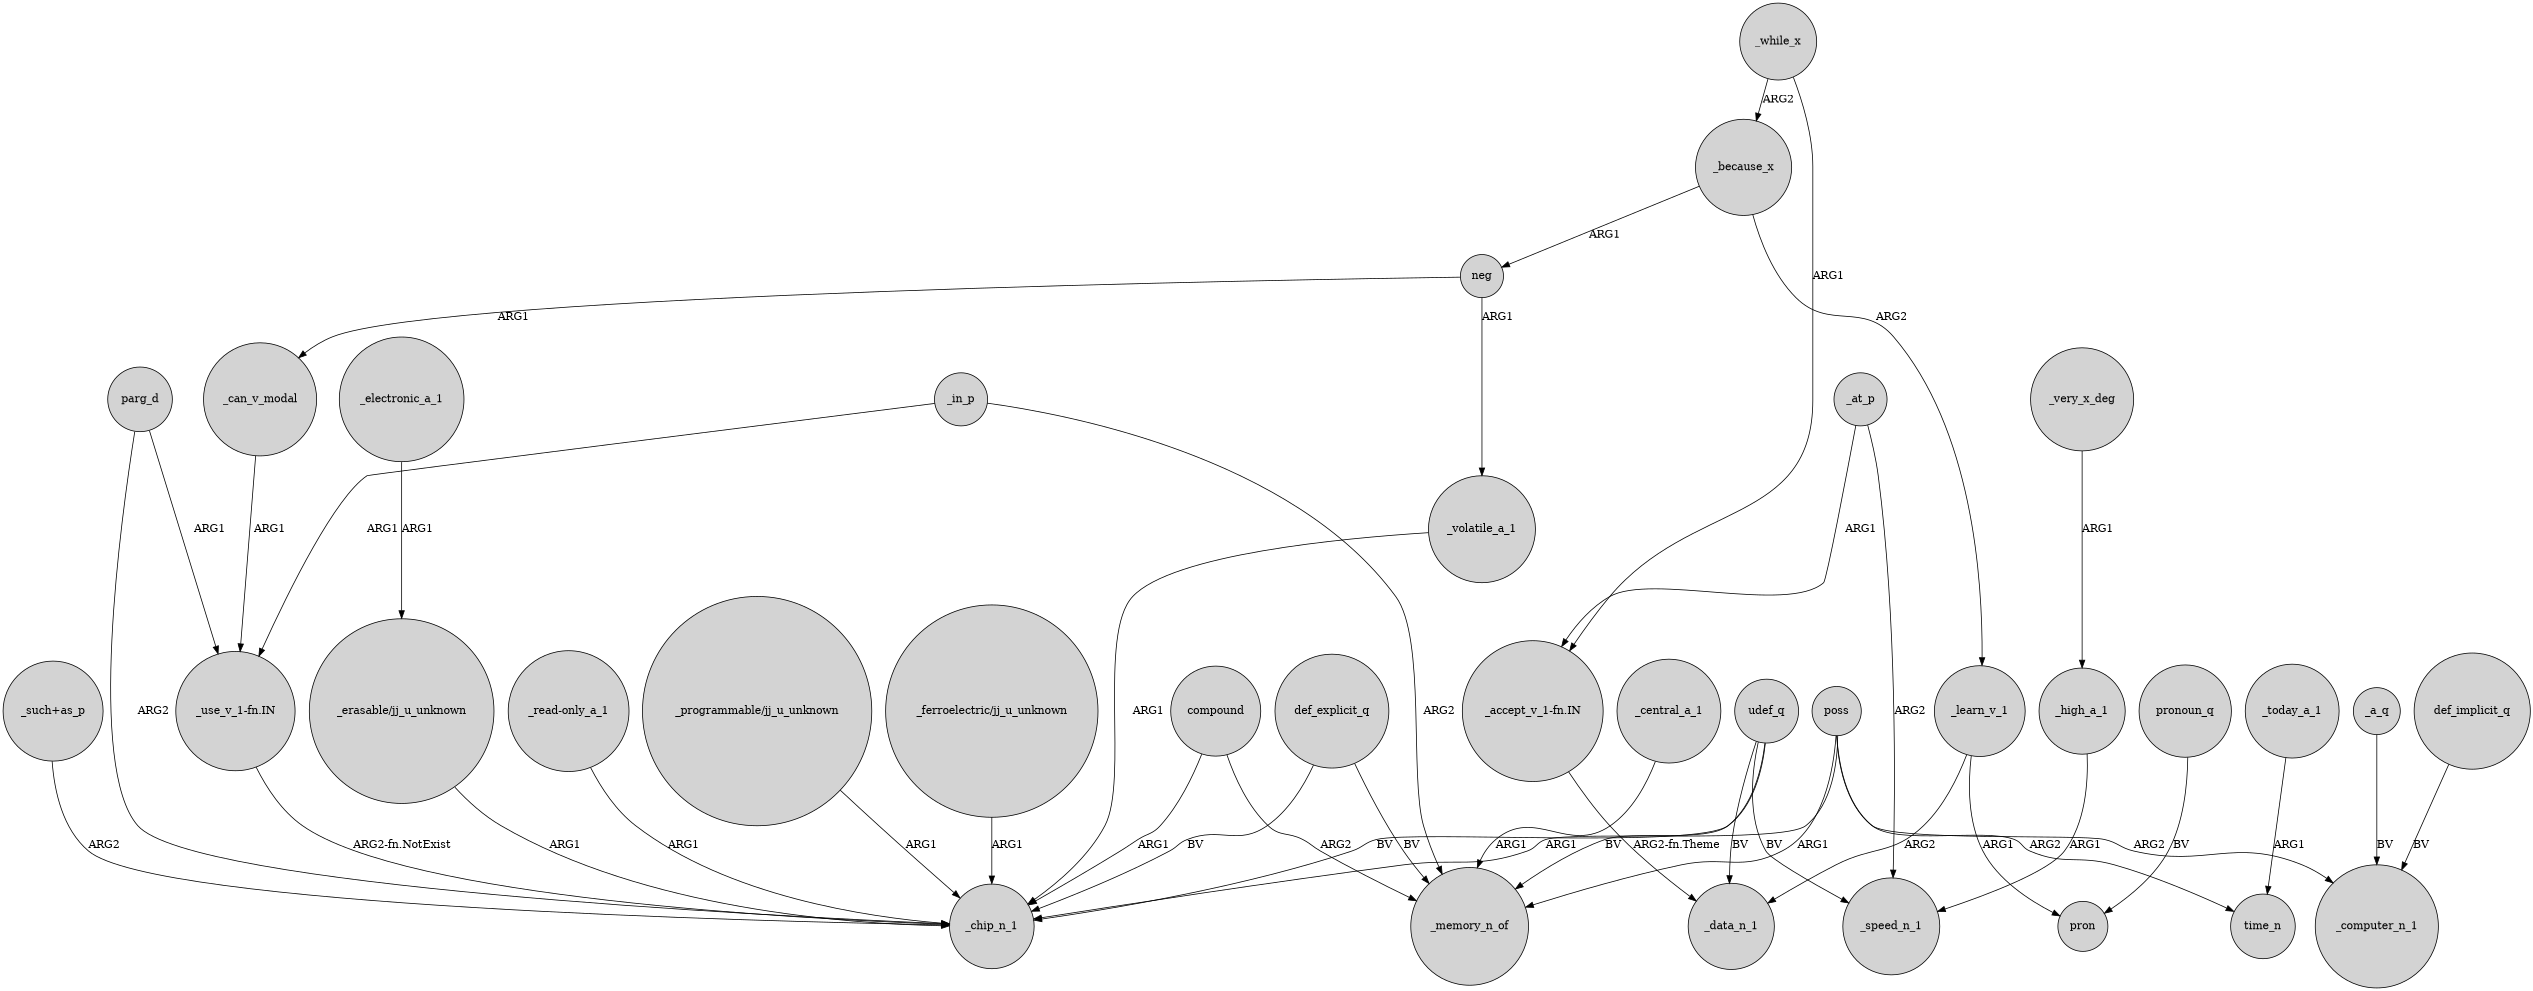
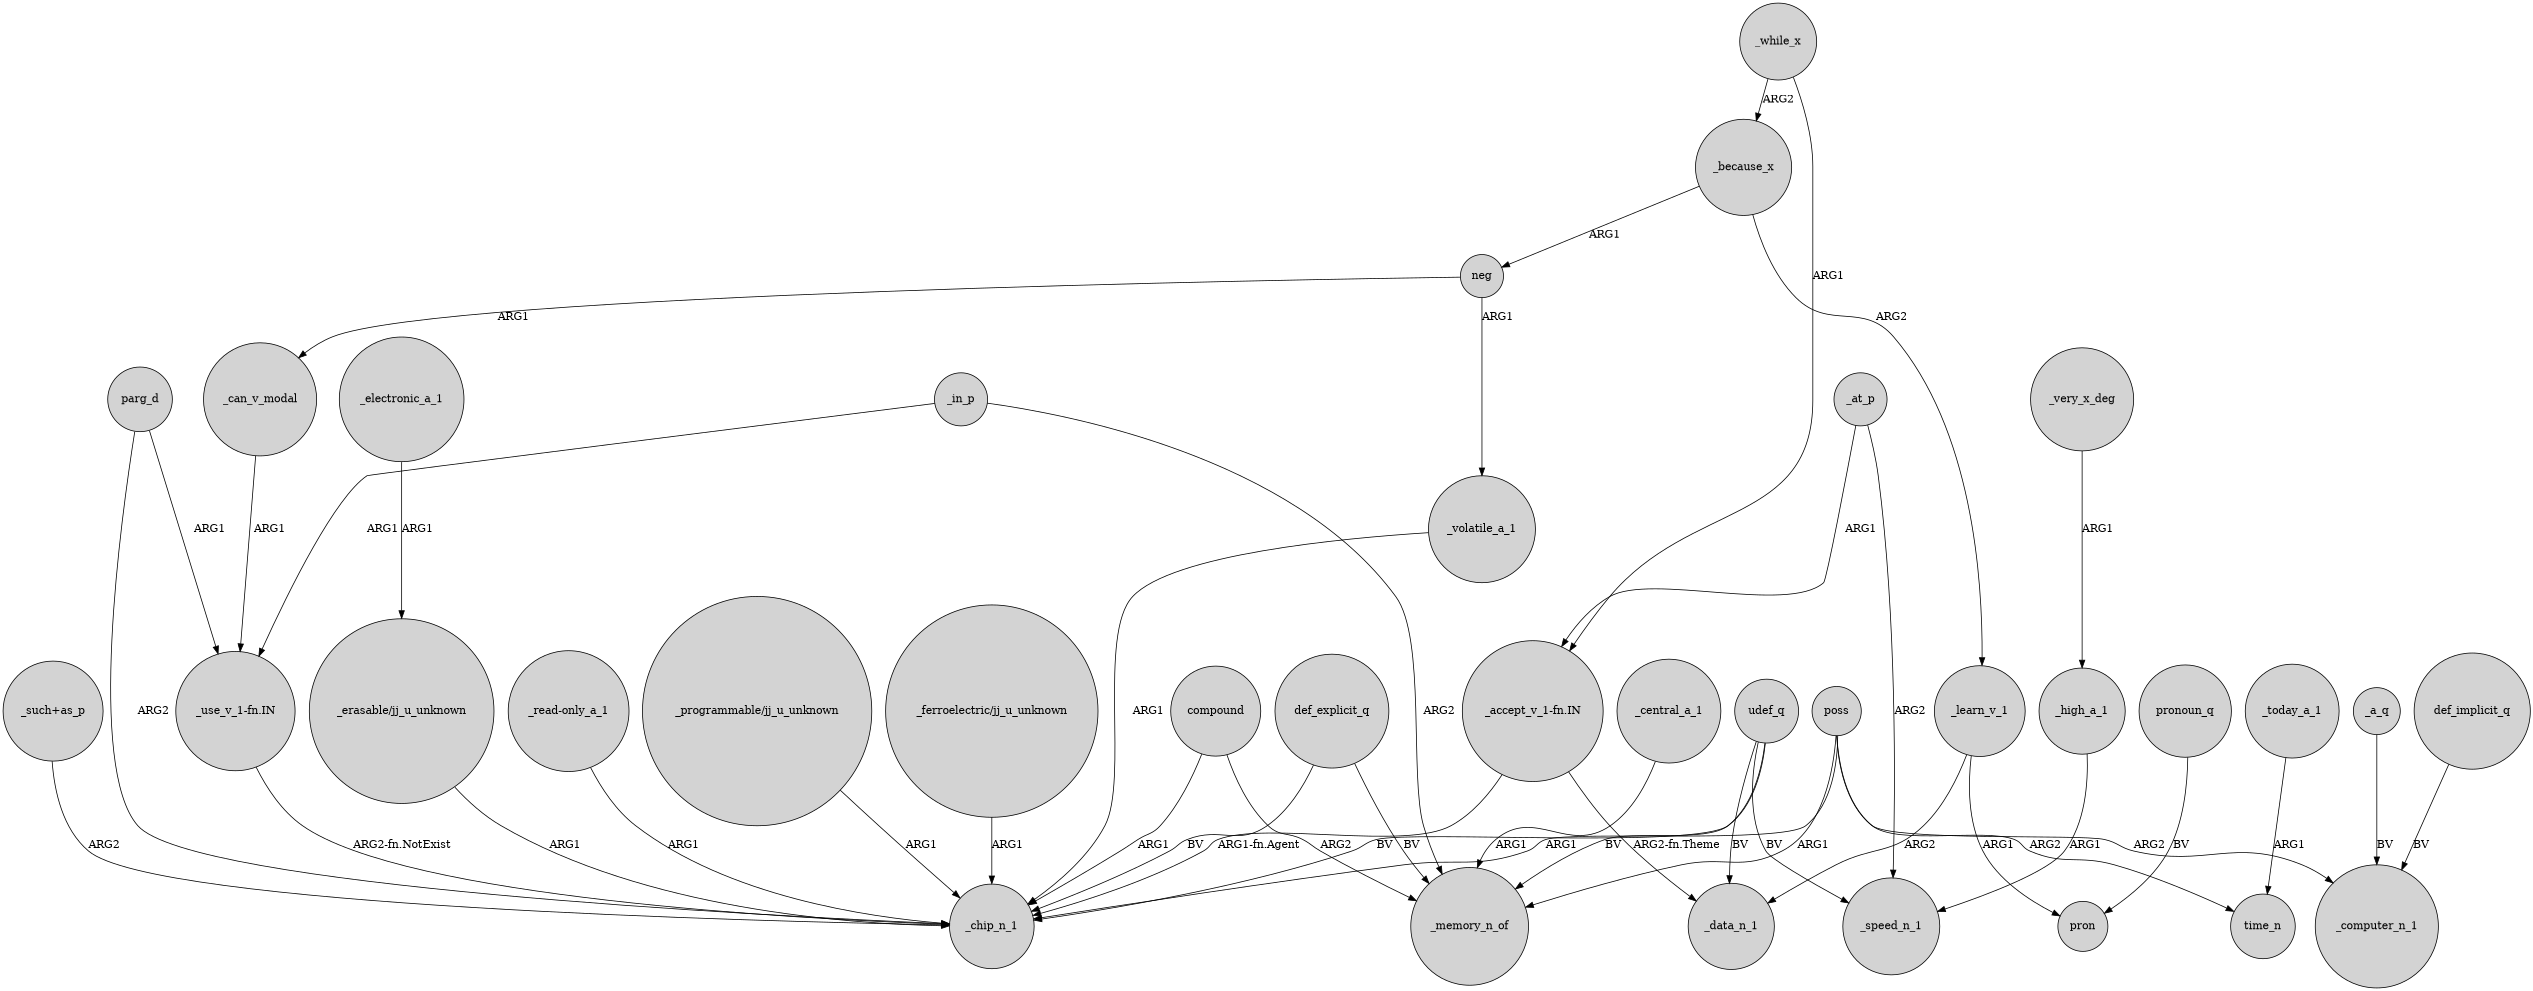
  digraph {
    node [shape=circle style=filled]
    "_such+as_p"
    _chip_n_1
    "_use_v_1-fn.IN"
    _a_q
    _computer_n_1
    udef_q
    _speed_n_1
    _memory_n_of
    _data_n_1
    _today_a_1
    time_n
    _while_x
    _because_x
    "_accept_v_1-fn.IN"
    _learn_v_1
    neg
    pron
    _volatile_a_1
    _can_v_modal
    _in_p
    parg_d
    poss
    "_read-only_a_1"
    _at_p
    _central_a_1
    compound
    def_explicit_q
    "_programmable/jj_u_unknown"
    pronoun_q
    _very_x_deg
    _high_a_1
    "_erasable/jj_u_unknown"
    _electronic_a_1
    def_implicit_q
    "_ferroelectric/jj_u_unknown"
    "_such+as_p" -> _chip_n_1 [label=ARG2]
    "_use_v_1-fn.IN" -> _chip_n_1 [label="ARG2-fn.NotExist"]
    _a_q -> _computer_n_1 [label=BV]
    udef_q -> _chip_n_1 [label=BV]
    udef_q -> _speed_n_1 [label=BV]
    udef_q -> _memory_n_of [label=BV]
    udef_q -> _data_n_1 [label=BV]
    _today_a_1 -> time_n [label=ARG1]
    _while_x -> _because_x [label=ARG2]
    _while_x -> "_accept_v_1-fn.IN" [label=ARG1]
    _because_x -> _learn_v_1 [label=ARG2]
    _because_x -> neg [label=ARG1]
+   "_accept_v_1-fn.IN" -> _chip_n_1 [label="ARG1-fn.Agent"]
    "_accept_v_1-fn.IN" -> _data_n_1 [label="ARG2-fn.Theme"]
    _learn_v_1 -> _data_n_1 [label=ARG2]
    _learn_v_1 -> pron [label=ARG1]
    neg -> _volatile_a_1 [label=ARG1]
    neg -> _can_v_modal [label=ARG1]
    _volatile_a_1 -> _chip_n_1 [label=ARG1]
    _can_v_modal -> "_use_v_1-fn.IN" [label=ARG1]
    _in_p -> "_use_v_1-fn.IN" [label=ARG1]
    _in_p -> _memory_n_of [label=ARG2]
    parg_d -> _chip_n_1 [label=ARG2]
    parg_d -> "_use_v_1-fn.IN" [label=ARG1]
    poss -> _chip_n_1 [label=ARG1]
    poss -> _computer_n_1 [label=ARG2]
    poss -> _memory_n_of [label=ARG1]
    poss -> time_n [label=ARG2]
    "_read-only_a_1" -> _chip_n_1 [label=ARG1]
    _at_p -> _speed_n_1 [label=ARG2]
    _at_p -> "_accept_v_1-fn.IN" [label=ARG1]
    _central_a_1 -> _memory_n_of [label=ARG1]
    compound -> _chip_n_1 [label=ARG1]
    compound -> _memory_n_of [label=ARG2]
    def_explicit_q -> _chip_n_1 [label=BV]
    def_explicit_q -> _memory_n_of [label=BV]
    "_programmable/jj_u_unknown" -> _chip_n_1 [label=ARG1]
    pronoun_q -> pron [label=BV]
    _very_x_deg -> _high_a_1 [label=ARG1]
    _high_a_1 -> _speed_n_1 [label=ARG1]
    "_erasable/jj_u_unknown" -> _chip_n_1 [label=ARG1]
    _electronic_a_1 -> "_erasable/jj_u_unknown" [label=ARG1]
    def_implicit_q -> _computer_n_1 [label=BV]
    "_ferroelectric/jj_u_unknown" -> _chip_n_1 [label=ARG1]
  }
